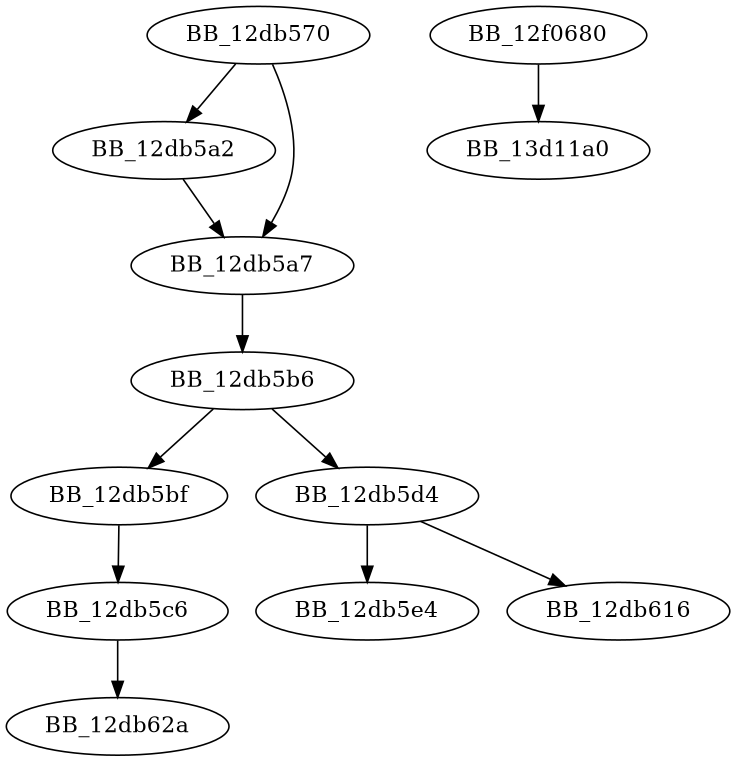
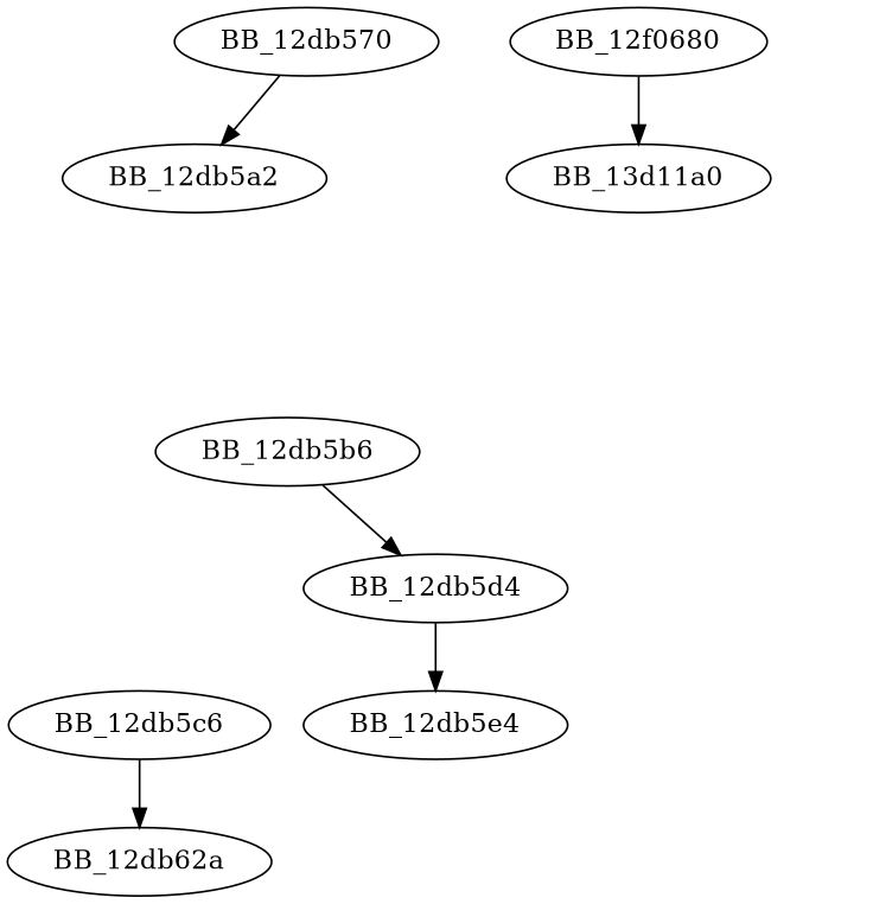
  digraph {
    BB_12db570
    BB_12db5a2
-   BB_12db5a7
    BB_12db5b6
-   BB_12db5bf
    n6 [label=BB_12db5d4]
    BB_12db5c6
    BB_12db5e4
-   BB_12db616
    BB_12db62a
    n11 [label=BB_13d11a0]
    BB_12f0680
    BB_12db570 -> BB_12db5a2
-   BB_12db570 -> BB_12db5a7
-   BB_12db5a2 -> BB_12db5a7
-   BB_12db5a7 -> BB_12db5b6
-   BB_12db5b6 -> BB_12db5bf
    BB_12db5b6 -> n6
-   BB_12db5bf -> BB_12db5c6
    n6 -> BB_12db5e4
-   n6 -> BB_12db616
    BB_12db5c6 -> BB_12db62a
    BB_12f0680 -> n11
  }
